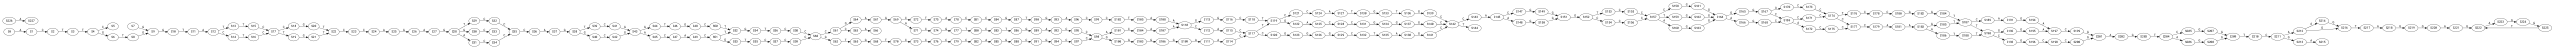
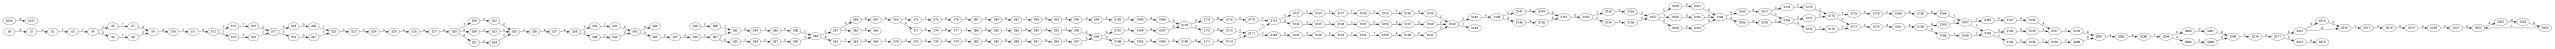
  strict digraph {
    fontname="Roboto Mono"
    rankdir=LR
    node [fontname="Roboto Mono"]
    edge [fontname="Roboto Mono"]
    S0
    S1
    S2
    S3
    S4
    S5
    S6
    S7
    S8
    S9
    S10
    S11
    S12
    S13
    S14
    S15
    S16
    S17
    S18
    S19
    S20
    S21
    S22
    S23
    S24
    S25
    S26
    S27
    S28
    S29
    S30
    S31
    S32
    S33
    S34
    S35
    S36
    S37
    S38
    S39
    S40
    S41
    S42
    S43
    S44
    S45
-   S46
    S47
    S48
    S49
    S50
    S51
    S52
    S53
    S54
    S55
    S56
    S57
    S58
    S59
    S60
    S61
    S62
    S63
    S64
    S65
    S66
    S67
    S68
    S69
    S70
    S71
    S72
    S73
    S74
    S75
    S76
    S77
    S78
    S79
    S80
    S81
    S82
    S83
    S84
    S85
    S86
    S87
    S88
    S89
    S90
    S91
    S92
    S93
    S94
    S95
    S96
    S97
    S98
    S99
    S100
    S101
    S102
    S103
    S104
    S105
    S106
    S107
    S108
    S109
    S110
    S111
    S112
    S113
    S114
    S115
    S116
    S117
    S118
    S119
    S120
    S121
    S122
    S123
    S124
    S125
    S126
    S127
    S128
    S129
    S130
    S131
    S132
    S133
    S134
    S135
    S136
    S137
    S138
    S139
    S140
    S141
    S142
    S143
    S144
    S145
    S147
    S148
    S149
    S150
    S151
    S152
    S153
    S154
    S155
    S156
    S157
    S158
    S159
    S160
    S161
    S162
    S163
    S164
    S165
    S166
    S167
    S168
    S169
    S170
    S171
    S172
    S173
    S174
    S175
    S176
    S177
    S178
    S179
    S180
    S181
    S182
    S183
    S184
    S185
    S186
    S187
    S188
    S189
    S190
    S191
    S192
    S193
    S194
    S195
    S196
    S197
    S198
    S199
    S200
    S201
    S202
    S203
    S204
    S205
    S206
    S207
    S208
    S209
    S210
    S211
    S212
    S213
    S214
    S216
    S215
    S217
    S218
    S219
    S220
    S221
    S222
    S223
    S224
    S225
    S226
    S227
    S0 -> S1 [label=A]
    S1 -> S2 [label=C]
    S2 -> S3 [label=T]
    S3 -> S4 [label=T]
    S4 -> S5 [label=C]
    S4 -> S6 [label=G]
+   S5 -> S7 [label=T]
    S6 -> S8 [label=T]
    S7 -> S9 [label=G]
    S8 -> S9 [label=G]
    S9 -> S10 [label=G]
    S10 -> S11 [label=T]
    S11 -> S12 [label=A]
    S12 -> S13 [label=T]
    S12 -> S14 [label=C]
    S13 -> S15 [label=T]
    S14 -> S16 [label=T]
    S15 -> S17 [label=C]
    S16 -> S17 [label=C]
    S17 -> S18 [label=C]
    S17 -> S19 [label=T]
    S18 -> S20 [label=G]
    S19 -> S21 [label=G]
    S20 -> S22 [label=T]
    S21 -> S22 [label=T]
    S22 -> S23 [label=C]
    S23 -> S24 [label=C]
    S24 -> S25 [label=A]
    S25 -> S26 [label=G]
    S26 -> S27 [label=A]
    S27 -> S28 [label=G]
    S28 -> S29 [label=T]
    S28 -> S30 [label=G]
    S28 -> S31 [label=A]
    S29 -> S32 [label=C]
    S30 -> S33 [label=C]
    S31 -> S34 [label=C]
    S32 -> S35 [label=C]
+   S33 -> S35 [label=C]
    S34 -> S35 [label=C]
    S35 -> S36 [label=C]
    S36 -> S37 [label=A]
    S37 -> S38 [label=G]
    S38 -> S39 [label=T]
    S38 -> S40 [label=G]
    S39 -> S41 [label=C]
    S40 -> S42 [label=C]
    S41 -> S43 [label=G]
    S42 -> S43 [label=G]
    S43 -> S44 [label=G]
    S43 -> S45 [label=A]
-   S44 -> S46 [label=T]
    S45 -> S47 [label=C]
-   S46 -> S48 [label=G]
    S47 -> S49 [label=A]
    S48 -> S50 [label=C]
    S49 -> S51 [label=C]
    S50 -> S52 [label=T]
    S51 -> S52 [label=T]
    S51 -> S53 [label=G]
    S52 -> S54 [label=G]
    S53 -> S55 [label=T]
    S54 -> S56 [label=T]
    S55 -> S57 [label=C]
    S56 -> S58 [label=C]
    S57 -> S59 [label=C]
    S58 -> S60 [label=C]
    S59 -> S60 [label=C]
    S60 -> S61 [label=C]
    S60 -> S62 [label=G]
    S61 -> S63 [label=C]
    S61 -> S64 [label=G]
    S62 -> S65 [label=T]
    S63 -> S66 [label=A]
    S64 -> S67 [label=A]
    S65 -> S68 [label=G]
    S67 -> S69 [label=G]
    S68 -> S70 [label=T]
    S69 -> S71 [label=A]
    S69 -> S72 [label=C]
    S70 -> S73 [label=C]
    S71 -> S74 [label=C]
    S72 -> S75 [label=T]
    S73 -> S76 [label=C]
    S74 -> S77 [label=G]
    S75 -> S78 [label=A]
    S76 -> S79 [label=C]
    S77 -> S80 [label=T]
    S78 -> S81 [label=C]
    S79 -> S82 [label=C]
    S80 -> S83 [label=C]
    S81 -> S84 [label=C]
    S82 -> S85 [label=A]
    S83 -> S86 [label=T]
    S84 -> S87 [label=G]
    S85 -> S88 [label=G]
    S86 -> S89 [label=G]
    S87 -> S90 [label=T]
    S88 -> S91 [label=C]
    S89 -> S92 [label=A]
    S90 -> S93 [label=G]
    S91 -> S94 [label=G]
    S92 -> S95 [label=C]
    S93 -> S96 [label=A]
    S94 -> S97 [label=C]
    S95 -> S98 [label=C]
    S96 -> S99 [label=C]
    S97 -> S98 [label=C]
    S98 -> S100 [label=G]
    S98 -> S101 [label=A]
    S99 -> S102 [label=C]
    S100 -> S103 [label=G]
    S101 -> S104 [label=C]
    S102 -> S105 [label=T]
    S103 -> S106 [label=G]
    S104 -> S107 [label=A]
    S105 -> S108 [label=A]
    S106 -> S109 [label=G]
    S107 -> S110 [label=A]
    S108 -> S110 [label=A]
    S109 -> S111 [label=A]
    S110 -> S112 [label=C]
    S110 -> S113 [label=G]
    S111 -> S114 [label=A]
    S112 -> S115 [label=A]
    S113 -> S116 [label=G]
    S114 -> S117 [label=C]
    S115 -> S117 [label=C]
    S116 -> S118 [label=C]
    S117 -> S119 [label=T]
    S117 -> S120 [label=C]
    S118 -> S119 [label=T]
    S119 -> S121 [label=C]
    S119 -> S122 [label=G]
    S120 -> S123 [label=G]
    S121 -> S124 [label=C]
    S122 -> S125 [label=A]
    S123 -> S126 [label=G]
    S124 -> S127 [label=A]
    S125 -> S128 [label=C]
    S126 -> S129 [label=G]
    S127 -> S130 [label=T]
    S128 -> S131 [label=C]
    S129 -> S132 [label=C]
    S130 -> S133 [label=G]
    S131 -> S134 [label=G]
    S132 -> S135 [label=T]
    S133 -> S136 [label=T]
    S134 -> S137 [label=G]
    S135 -> S138 [label=A]
    S136 -> S139 [label=G]
    S137 -> S140 [label=G]
    S138 -> S141 [label=G]
    S139 -> S142 [label=C]
    S140 -> S142 [label=C]
    S141 -> S142 [label=C]
    S142 -> S143 [label=C]
    S142 -> S144 [label=T]
    S143 -> S145 [label=A]
    S145 -> S147 [label=C]
    S145 -> S148 [label=A]
    S147 -> S149 [label=G]
    S148 -> S150 [label=G]
    S149 -> S151 [label=G]
    S150 -> S151 [label=G]
    S151 -> S152 [label=G]
    S152 -> S153 [label=T]
    S152 -> S154 [label=C]
    S153 -> S155 [label=C]
    S154 -> S156 [label=C]
    S155 -> S157 [label=C]
    S156 -> S157 [label=C]
    S157 -> S158 [label=C]
    S157 -> S159 [label=T]
    S157 -> S160 [label=A]
    S158 -> S161 [label=G]
    S159 -> S162 [label=G]
    S160 -> S163 [label=G]
    S161 -> S164 [label=G]
    S162 -> S164 [label=G]
    S163 -> S164 [label=G]
    S164 -> S165 [label=G]
    S164 -> S166 [label=A]
    S165 -> S167 [label=G]
    S166 -> S168 [label=G]
    S167 -> S169 [label=C]
    S167 -> S170 [label=A]
    S168 -> S169 [label=C]
    S169 -> S171 [label=C]
    S169 -> S172 [label=A]
    S170 -> S173 [label=C]
    S171 -> S174 [label=C]
    S172 -> S175 [label=C]
    S173 -> S174 [label=C]
    S174 -> S176 [label=T]
    S174 -> S177 [label=C]
    S175 -> S177 [label=C]
    S176 -> S178 [label=C]
    S177 -> S179 [label=C]
    S178 -> S180 [label=C]
    S179 -> S181 [label=A]
    S180 -> S182 [label=G]
    S181 -> S183 [label=A]
    S182 -> S184 [label=G]
    S183 -> S185 [label=G]
    S183 -> S186 [label=A]
    S184 -> S187 [label=T]
    S185 -> S187 [label=T]
    S186 -> S188 [label=T]
    S187 -> S189 [label=C]
    S187 -> S190 [label=T]
    S188 -> S190 [label=T]
    S189 -> S191 [label=A]
    S190 -> S192 [label=G]
    S190 -> S193 [label=C]
    S191 -> S194 [label=G]
    S192 -> S195 [label=G]
    S193 -> S196 [label=G]
    S194 -> S197 [label=A]
    S195 -> S197 [label=A]
    S196 -> S198 [label=C]
    S197 -> S199 [label=C]
    S198 -> S200 [label=C]
    S199 -> S201 [label=G]
    S200 -> S201 [label=G]
    S201 -> S202 [label=A]
    S202 -> S203 [label=G]
    S203 -> S204 [label=T]
    S204 -> S205 [label=C]
    S204 -> S206 [label=A]
    S205 -> S207 [label=G]
    S206 -> S208 [label=G]
    S207 -> S209 [label=G]
    S208 -> S209 [label=G]
    S209 -> S210 [label=T]
    S210 -> S211 [label=C]
    S211 -> S212 [label=A]
    S211 -> S213 [label=G]
    S212 -> S214 [label=A]
    S212 -> S216 [label=G]
    S213 -> S215 [label=A]
    S214 -> S216 [label=G]
    S216 -> S217 [label=T]
    S217 -> S218 [label=A]
    S218 -> S219 [label=G]
    S219 -> S220 [label=G]
    S220 -> S221 [label=A]
    S221 -> S222 [label=G]
    S222 -> S223 [label=A]
    S223 -> S224 [label=G]
    S224 -> S225 [label=G]
    S225 -> S222 [label=T]
    S226 -> S227 [label=A]
  }
